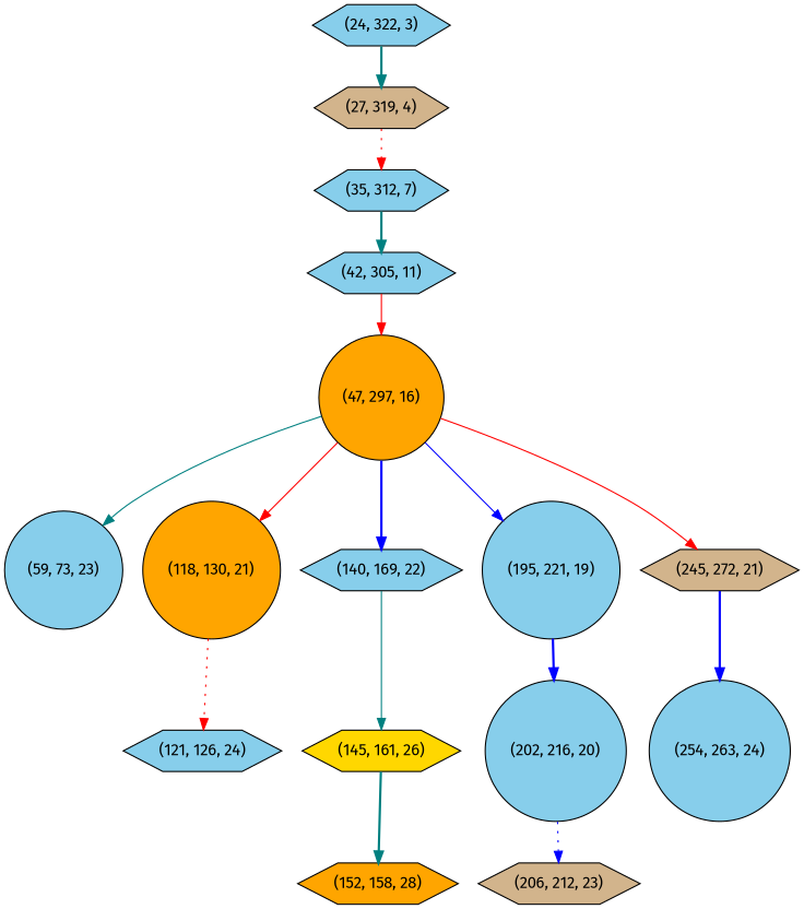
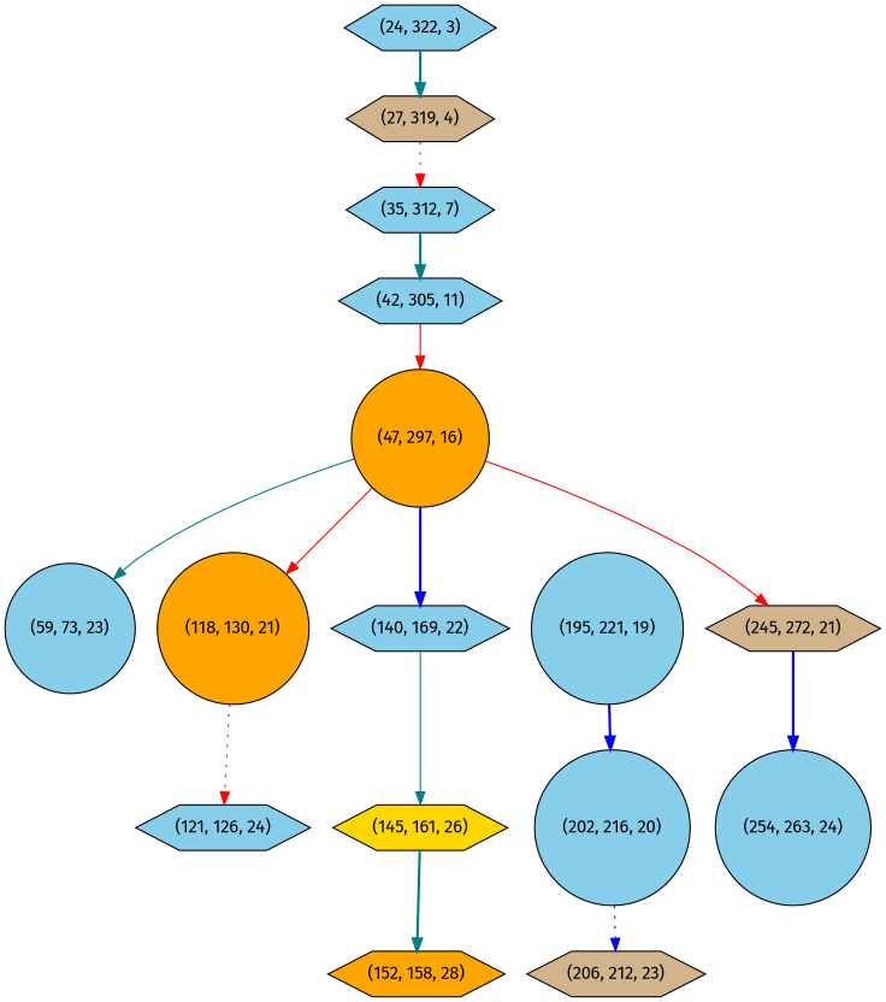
  digraph {
    fontname="Fira Sans"
    node [fillcolor=skyblue fontname="Fira Sans" shape=hexagon style=filled]
    edge [color=red fontname="Fira Sans" style=bold]
    "(27, 319, 4)" [fillcolor=tan]
    "(24, 322, 3)"
    "(35, 312, 7)"
    "(42, 305, 11)"
    "(47, 297, 16)" [fillcolor=orange shape=circle]
    "(59, 73, 23)" [shape=circle]
    "(118, 130, 21)" [fillcolor=orange shape=circle]
    "(140, 169, 22)"
    "(195, 221, 19)" [shape=circle]
    "(245, 272, 21)" [fillcolor=tan]
    "(121, 126, 24)"
    "(145, 161, 26)" [fillcolor=gold]
    "(202, 216, 20)" [shape=circle]
    "(254, 263, 24)" [shape=circle]
    "(152, 158, 28)" [fillcolor=orange]
    "(206, 212, 23)" [fillcolor=tan]
    "(27, 319, 4)" -> "(35, 312, 7)" [style=dotted]
    "(24, 322, 3)" -> "(27, 319, 4)" [color=teal]
    "(35, 312, 7)" -> "(42, 305, 11)" [color=teal]
    "(42, 305, 11)" -> "(47, 297, 16)" [style=solid]
    "(47, 297, 16)" -> "(59, 73, 23)" [color=teal style=solid]
    "(47, 297, 16)" -> "(118, 130, 21)" [style=solid]
    "(47, 297, 16)" -> "(140, 169, 22)" [color=blue]
-   "(47, 297, 16)" -> "(195, 221, 19)" [color=blue style=solid]
    "(47, 297, 16)" -> "(245, 272, 21)" [style=solid]
    "(118, 130, 21)" -> "(121, 126, 24)" [style=dotted]
    "(140, 169, 22)" -> "(145, 161, 26)" [color=teal style=solid]
    "(195, 221, 19)" -> "(202, 216, 20)" [color=blue]
    "(245, 272, 21)" -> "(254, 263, 24)" [color=blue]
    "(145, 161, 26)" -> "(152, 158, 28)" [color=teal]
    "(202, 216, 20)" -> "(206, 212, 23)" [color=blue style=dotted]
  }
